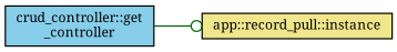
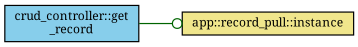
  digraph {
    rankdir=LR
    fontname="Noto Serif"
    node [color=black fontname="Noto Serif" fontsize=10 shape=record style=filled]
-   n1 [fillcolor=skyblue fontcolor=black height=0.2 label="crud_controller::get\l_controller" width=0.4]
+   n1 [fillcolor=skyblue fontcolor=black height=0.2 label="crud_controller::get\l_record" width=0.4]
    n2 [fillcolor=khaki height=0.2 label="app::record_pull::instance" width=0.4]
    n1 -> n2 [color=darkgreen fontname="Noto Serif" fontsize=10 labelfontname=Helvetica labelfontsize=10 style=solid arrowhead=odot]
  }
